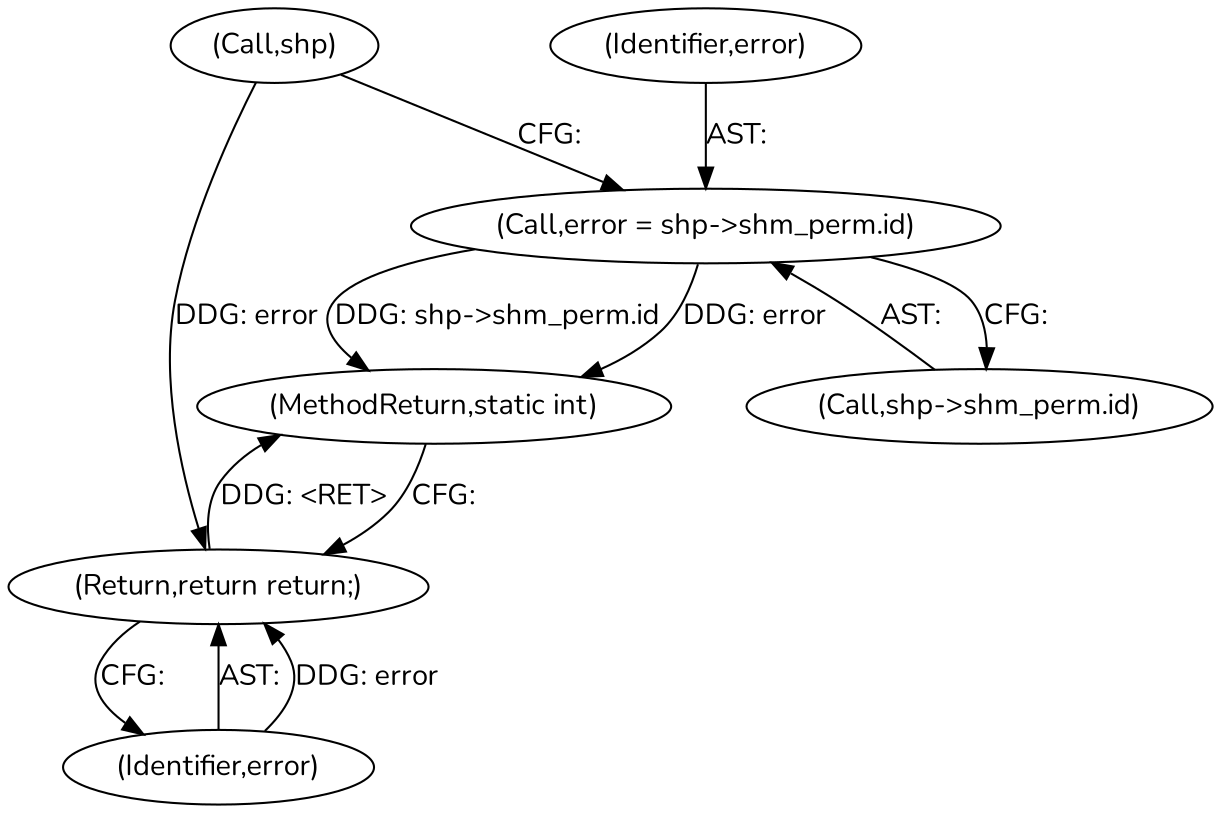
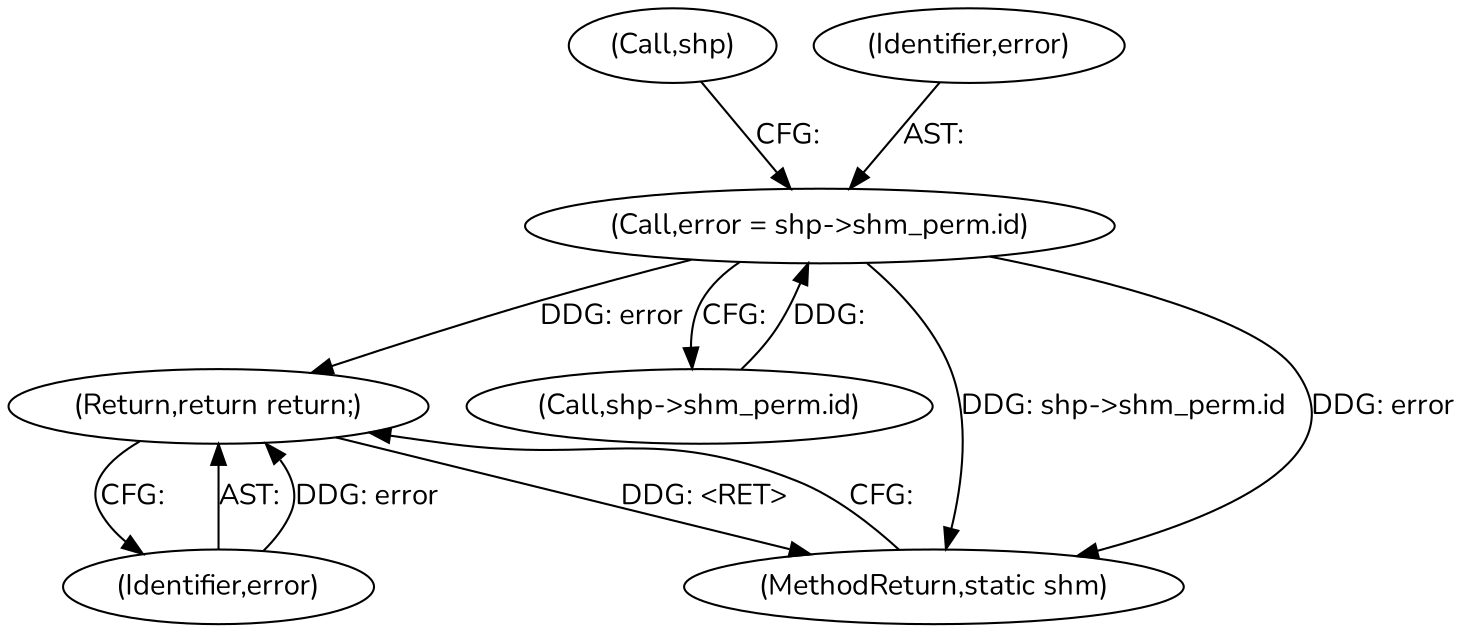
  digraph {
    fontname=Nunito
    node [fontname=Nunito]
    edge [fontname=Nunito]
    n1 [label="(Call,error = shp->shm_perm.id)"]
    n2 [label="(Return,return return;)"]
    n3 [label="(Call,shp->shm_perm.id)"]
-   n4 [label="(MethodReturn,static int)"]
+   n4 [label="(MethodReturn,static shm)"]
    n5 [label="(Identifier,error)"]
    n6 [label="(Call,shp)"]
    n7 [label="(Identifier,error)"]
-   n6 -> n2 [label="DDG: error"]
+   n1 -> n2 [label="DDG: error"]
    n1 -> n3 [label="CFG: "]
    n1 -> n4 [label="DDG: shp->shm_perm.id"]
    n1 -> n4 [label="DDG: error"]
    n2 -> n4 [label="DDG: <RET>"]
    n2 -> n5 [label="CFG: "]
-   n3 -> n1 [label="AST: "]
+   n3 -> n1 [label="DDG: "]
    n4 -> n2 [label="CFG: "]
    n5 -> n2 [label="AST: "]
    n5 -> n2 [label="DDG: error"]
    n6 -> n1 [label="CFG: "]
    n7 -> n1 [label="AST: "]
  }
